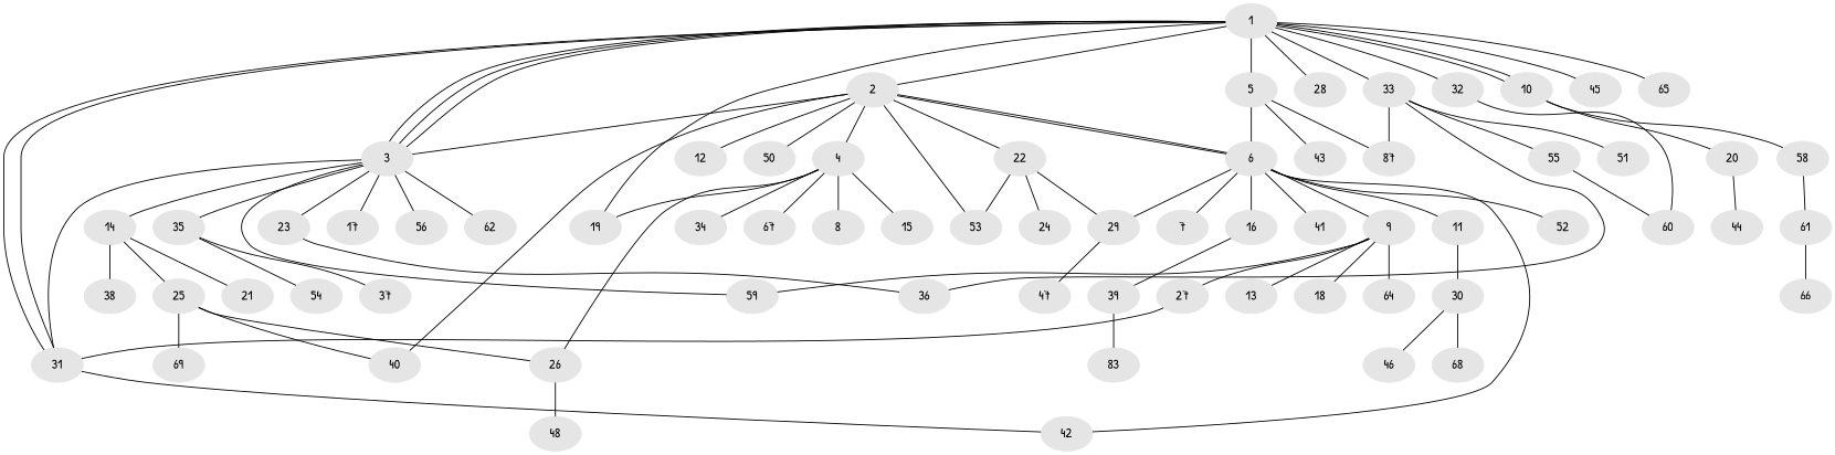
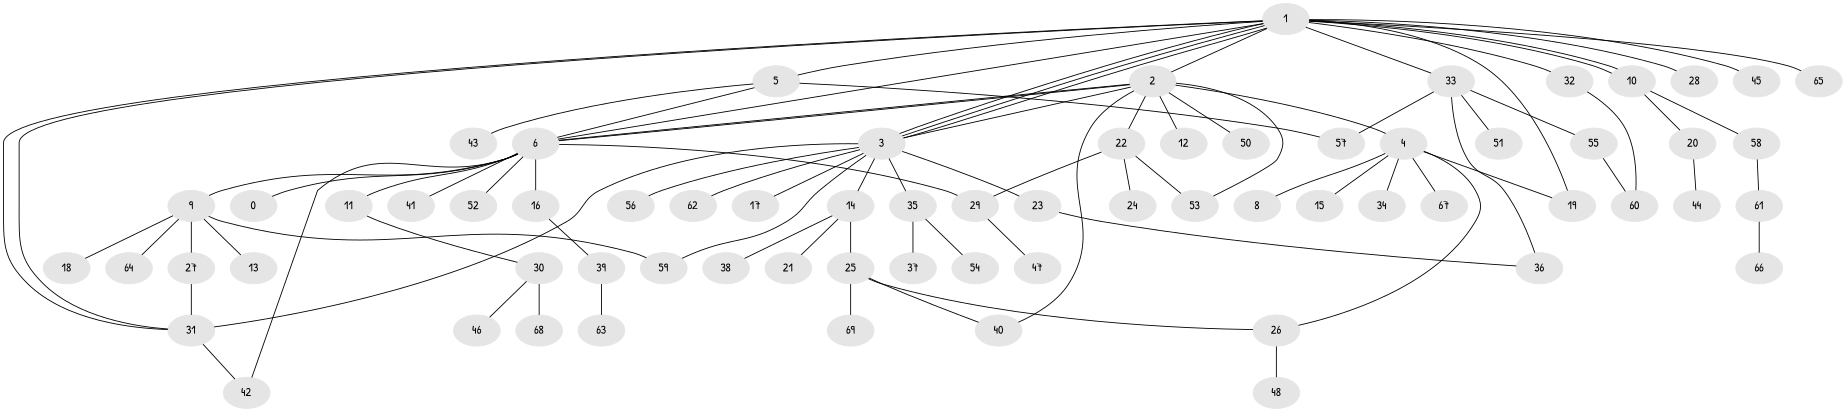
  graph {
    fontname="Patrick Hand"
    node [color=gray90 fontname="Patrick Hand" style=filled]
    edge [fontname="Patrick Hand"]
    1
    2
    3
    5
    6
    10
    19
    28
    31
    32
    33
    45
    65
    4
    12
    22
    40
    50
    53
    14
    17
    23
    35
    56
    59
    62
    43
-   57 [label=87]
-   7
+   57
+   7 [label=0]
    9
    11
    16
    29
    41
    42
    52
    20
    58
    60
    36
    55
    51
    8
    15
    26
    34
    67
    24
    21
    25
    38
    37
    54
    48
    13
    18
    27
    64
    30
    39
    47
    44
    61
    46
    68
    n66 [label=69]
-   63 [label=83]
+   63
    66
    1 -- 2
    1 -- 3
    1 -- 3
    1 -- 3
    1 -- 5
+   1 -- 6
    1 -- 10
    1 -- 10
    1 -- 19
    1 -- 28
    1 -- 31
    1 -- 31
    1 -- 32
    1 -- 33
    1 -- 45
    1 -- 65
    2 -- 3
    2 -- 6
    2 -- 6
    2 -- 4
    2 -- 12
    2 -- 22
    2 -- 40
    2 -- 50
    2 -- 53
    3 -- 31
    3 -- 14
    3 -- 17
    3 -- 23
    3 -- 35
    3 -- 56
    3 -- 59
    3 -- 62
    5 -- 6
    5 -- 43
    5 -- 57
    6 -- 7
    6 -- 9
    6 -- 11
    6 -- 16
    6 -- 29
    6 -- 41
    6 -- 42
    6 -- 52
    10 -- 20
    10 -- 58
    31 -- 42
    32 -- 60
    33 -- 57
    33 -- 36
    33 -- 55
    33 -- 51
    4 -- 19
    4 -- 8
    4 -- 15
    4 -- 26
    4 -- 34
    4 -- 67
    22 -- 53
    22 -- 29
    22 -- 24
    14 -- 21
    14 -- 25
    14 -- 38
    23 -- 36
    35 -- 37
    35 -- 54
    9 -- 59
    9 -- 13
    9 -- 18
    9 -- 27
    9 -- 64
    11 -- 30
    16 -- 39
    29 -- 47
    20 -- 44
    58 -- 61
    55 -- 60
    26 -- 48
    25 -- 40
    25 -- 26
    25 -- n66
    27 -- 31
    30 -- 46
    30 -- 68
    39 -- 63
    61 -- 66
  }
